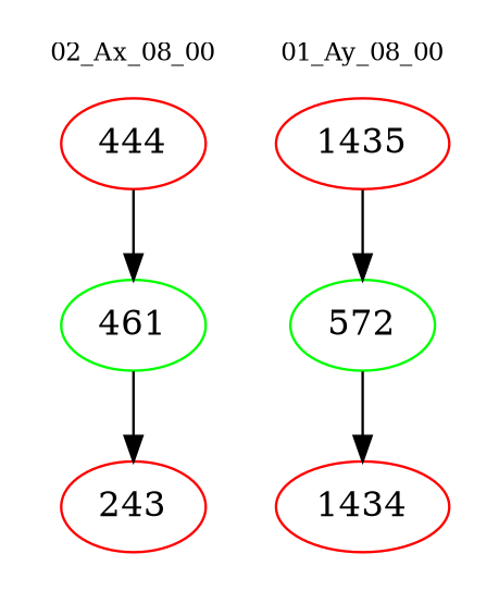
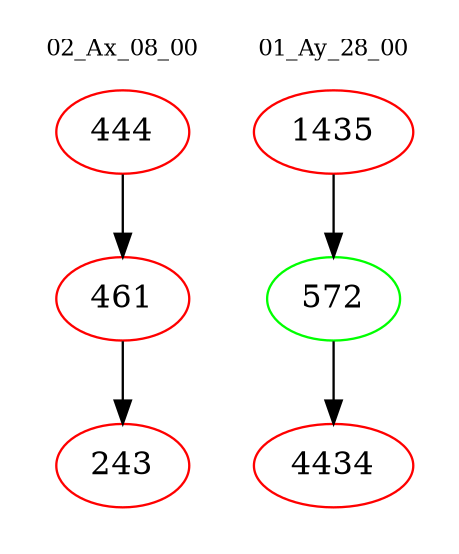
  digraph {
    node [color=red]
    edge [color=black]
    n1 [label=444]
-   n2 [color=green label=461]
+   n2 [label=461]
    n3 [label=243]
    n4 [label=1435]
    n5 [color=green label=572]
-   n6 [label=1434]
+   n6 [label=4434]
    subgraph cluster_1 {
      color=white
      fontsize=10
      label="02_Ax_08_00"
      n1
      n2
      n3
    }
    subgraph cluster_2 {
      color=white
      fontsize=10
-     label="01_Ay_08_00"
+     label="01_Ay_28_00"
      n4
      n5
      n6
    }
    n1 -> n2
    n2 -> n3
    n4 -> n5
    n5 -> n6
  }
